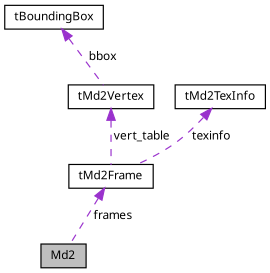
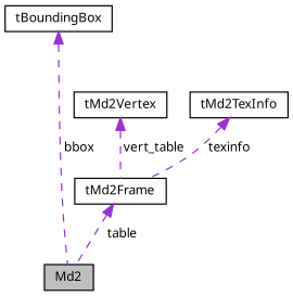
  digraph {
    fontname="Noto Sans"
    node [color=black fontname="Noto Sans" fontsize=10 shape=record]
    edge [color=darkorchid3 dir=back fontname="Noto Sans" fontsize=10 labelfontname=FreeSans labelfontsize=10 style=dashed]
    n1 [fillcolor=grey75 fontcolor=black height=0.2 label=Md2 style=filled width=0.4]
    n2 [height=0.2 label=tMd2Frame width=0.4]
    n3 [height=0.2 label=tMd2Vertex width=0.4]
    n4 [height=0.2 label=tMd2TexInfo width=0.4]
    n5 [height=0.2 label=tBoundingBox width=0.4]
-   n2 -> n1 [label=" frames"]
+   n2 -> n1 [label=" table"]
    n3 -> n2 [label=" vert_table"]
    n4 -> n2 [label=" texinfo"]
-   n5 -> n3 [label=" bbox"]
+   n5 -> n1 [label=" bbox"]
  }
